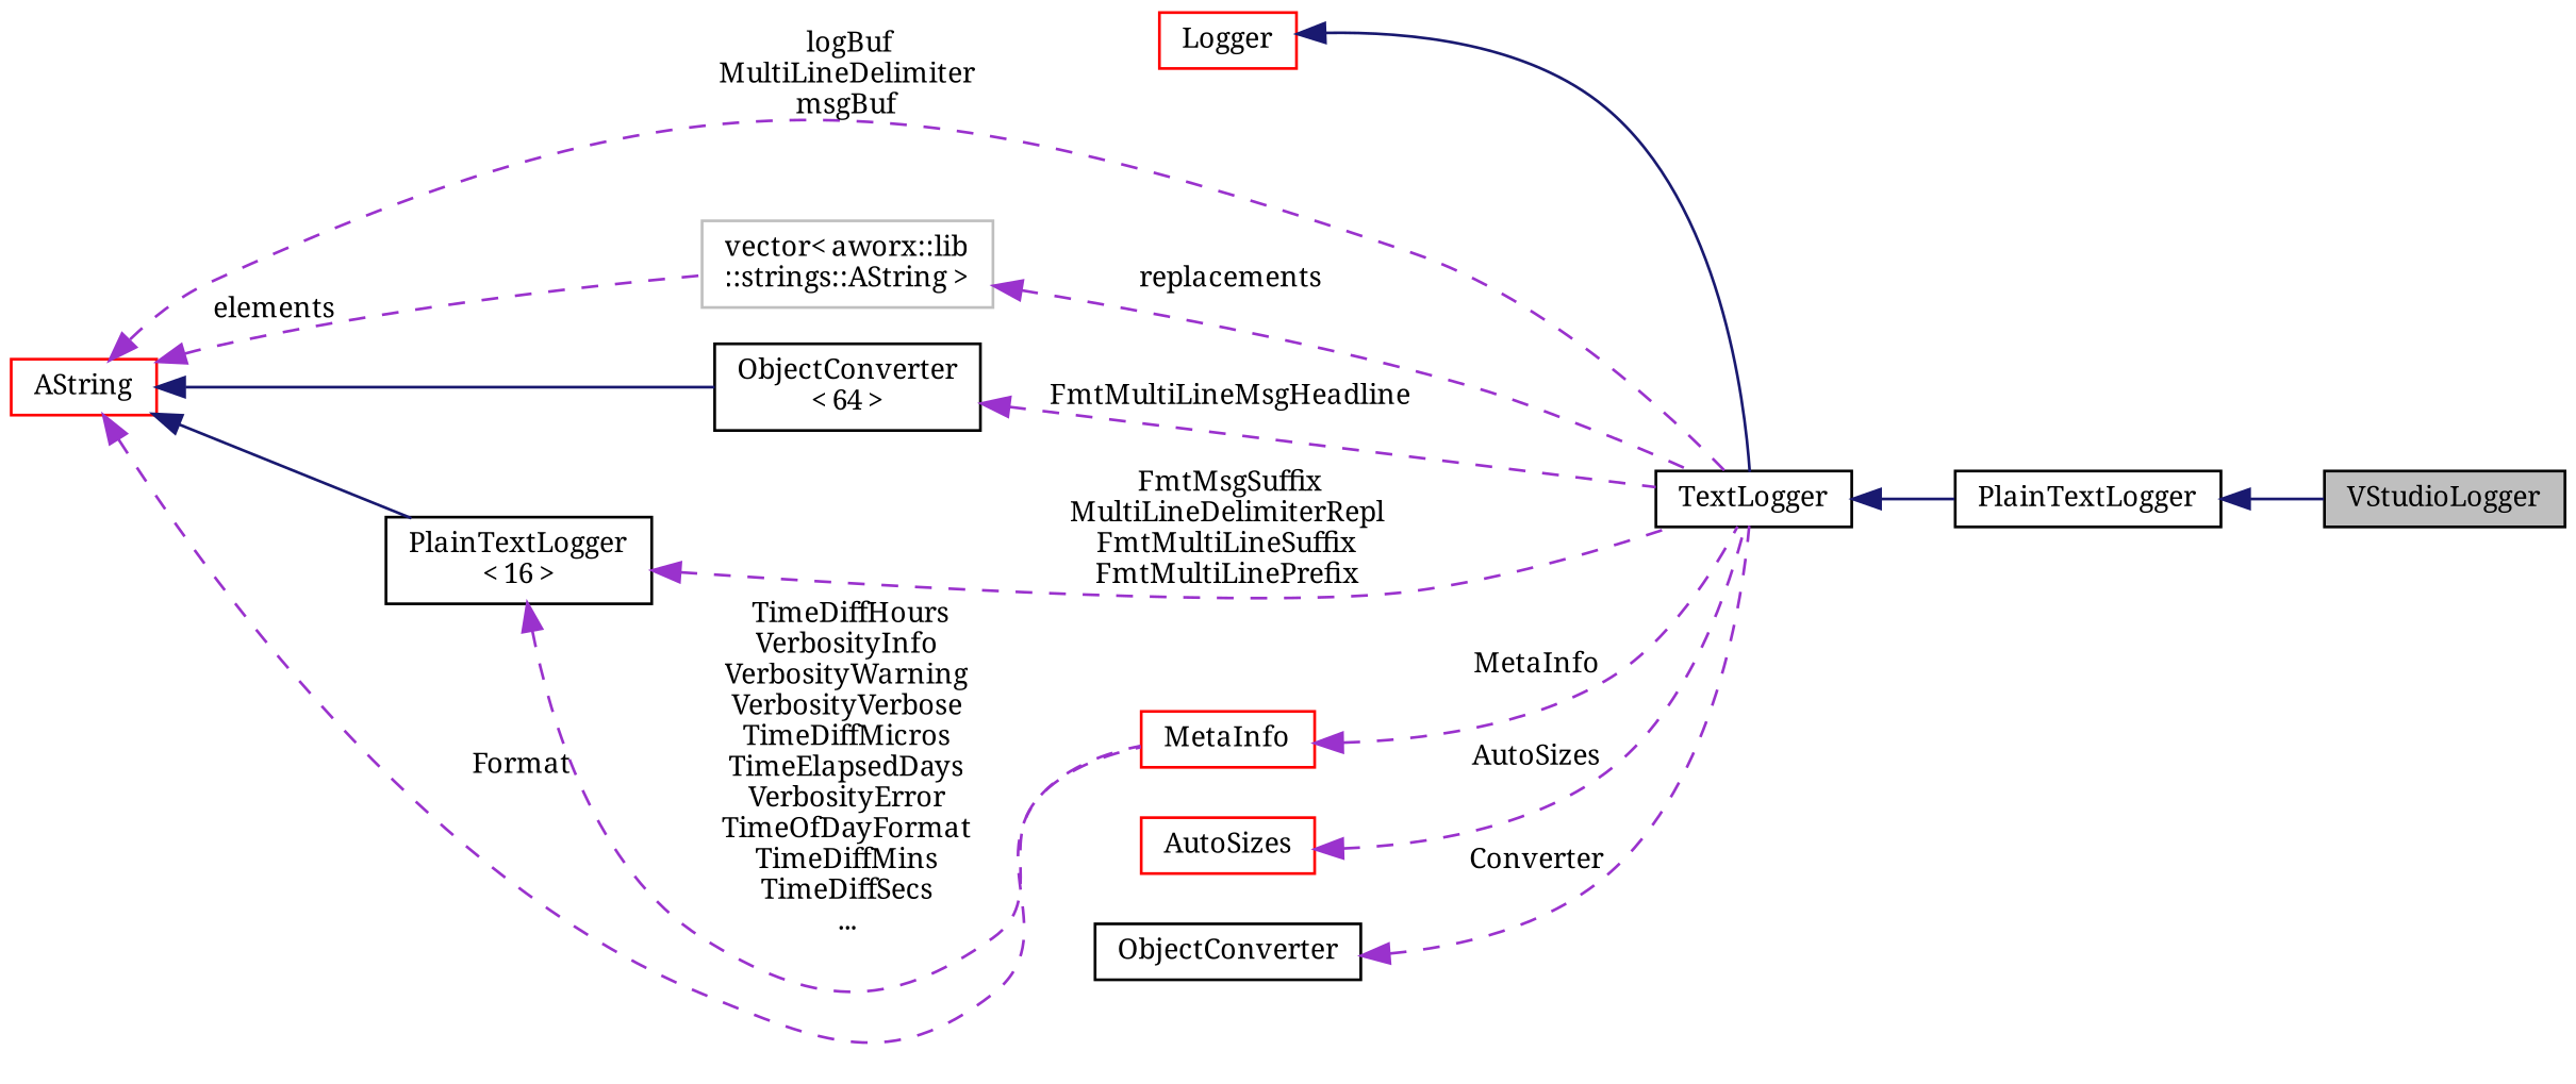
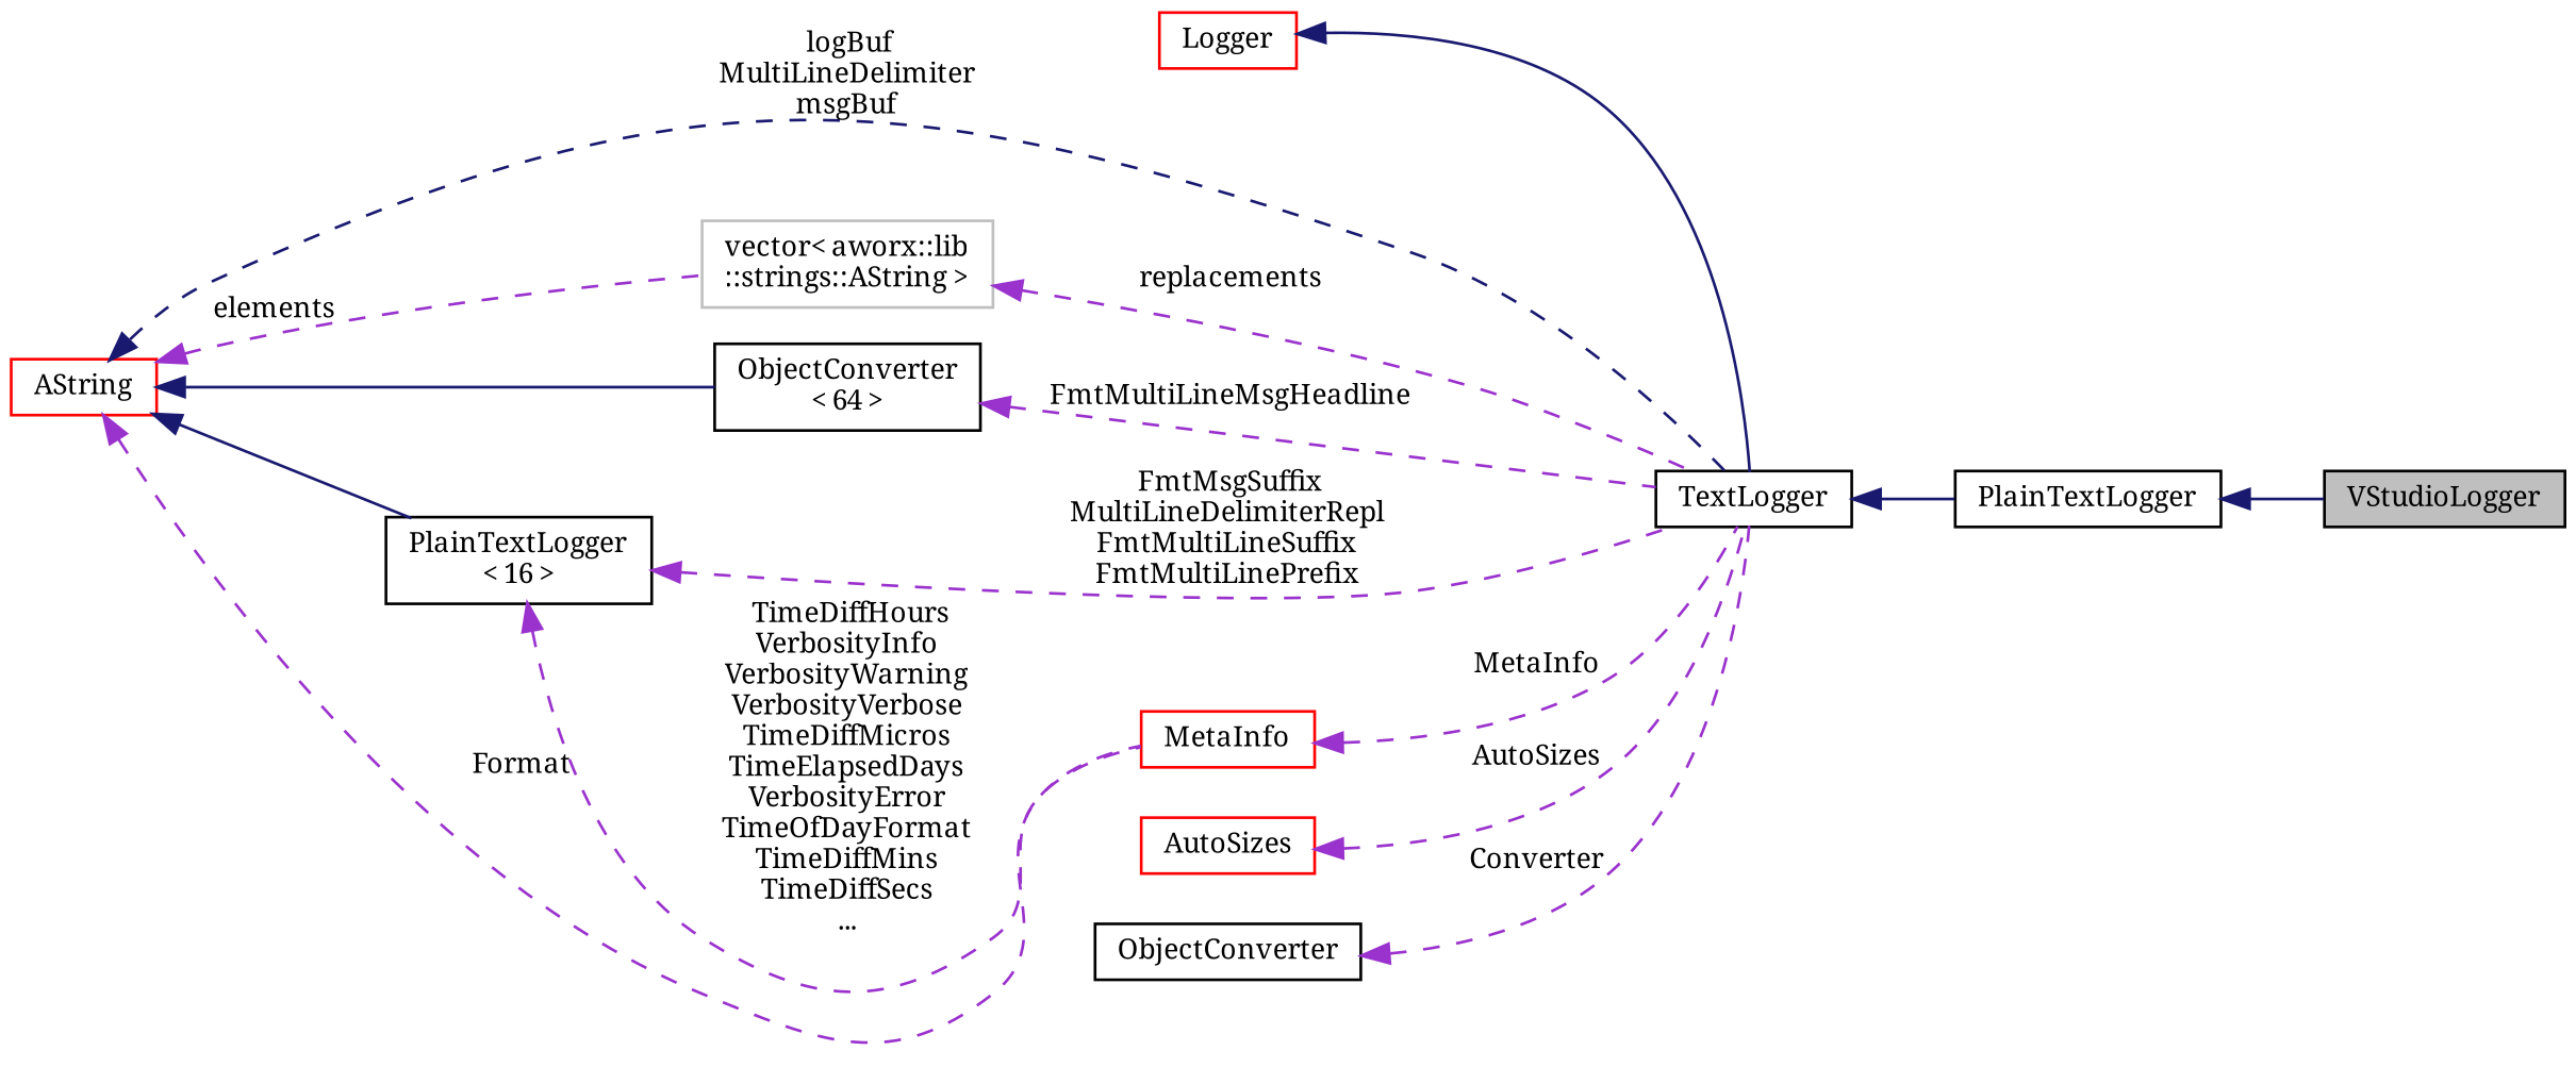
  digraph {
    fontname="Noto Serif"
    rankdir=LR
    node [color=black fillcolor=white fontname="Noto Serif" fontsize=10 shape=record style=filled]
    edge [color=darkorchid3 dir=back fontname="Noto Serif" fontsize=10 labelfontname=Helvetica labelfontsize=10 style=dashed]
    n1 [fillcolor=grey75 fontcolor=black height=0.2 label=VStudioLogger width=0.4]
    n2 [height=0.2 label=PlainTextLogger width=0.4]
    n3 [height=0.2 label=TextLogger width=0.4]
    n4 [color=red height=0.2 label=Logger width=0.4]
    n5 [color=grey75 height=0.2 label="vector\< aworx::lib\l::strings::AString \>" width=0.4]
    n6 [color=red height=0.2 label=AString width=0.4]
    n7 [height=0.2 label="ObjectConverter\l\< 64 \>" width=0.4]
    n8 [height=0.2 label="PlainTextLogger\l\< 16 \>" width=0.4]
    n9 [color=red height=0.2 label=MetaInfo width=0.4]
    n10 [color=red height=0.2 label=AutoSizes width=0.4]
    n11 [height=0.2 label=ObjectConverter width=0.4]
    n2 -> n1 [color=midnightblue style=solid]
    n3 -> n2 [color=midnightblue style=solid]
    n4 -> n3 [color=midnightblue style=solid]
    n5 -> n3 [label=" replacements"]
-   n6 -> n3 [label=" logBuf\nMultiLineDelimiter\nmsgBuf"]
+   n6 -> n3 [color=midnightblue label=" logBuf\nMultiLineDelimiter\nmsgBuf"]
    n6 -> n5 [label=" elements"]
    n6 -> n7 [color=midnightblue style=solid]
    n6 -> n8 [color=midnightblue style=solid]
    n6 -> n9 [label=" Format"]
    n7 -> n3 [label=" FmtMultiLineMsgHeadline"]
    n8 -> n3 [label=" FmtMsgSuffix\nMultiLineDelimiterRepl\nFmtMultiLineSuffix\nFmtMultiLinePrefix"]
    n8 -> n9 [label=" TimeDiffHours\nVerbosityInfo\nVerbosityWarning\nVerbosityVerbose\nTimeDiffMicros\nTimeElapsedDays\nVerbosityError\nTimeOfDayFormat\nTimeDiffMins\nTimeDiffSecs\n..."]
    n9 -> n3 [label=" MetaInfo"]
    n10 -> n3 [label=" AutoSizes"]
    n11 -> n3 [label=" Converter"]
  }
